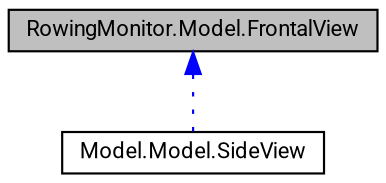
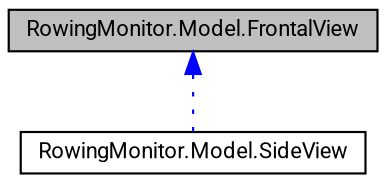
  digraph {
    fontname=Roboto
    node [color=black fontname=Roboto fontsize=10 shape=record style=filled]
    n1 [fillcolor=grey75 fontcolor=black height=0.2 label="RowingMonitor.Model.FrontalView" width=0.4]
-   n2 [fillcolor=white height=0.2 label="Model.Model.SideView" width=0.4]
+   n2 [fillcolor=white height=0.2 label="RowingMonitor.Model.SideView" width=0.4]
    n1 -> n2 [color=blue dir=back fontname=Roboto fontsize=10 labelfontname=Helvetica labelfontsize=10 style=dotted]
  }
